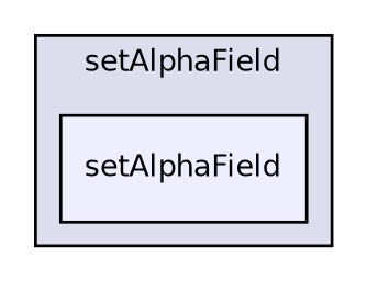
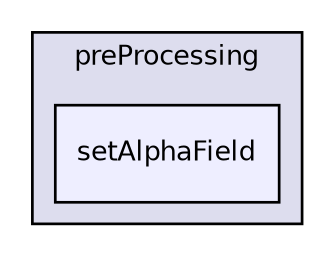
  digraph {
    compound=true
    n1 [fillcolor="#eeeeff" fontname=Helvetica fontsize=10 label=setAlphaField pencolor=black shape=box style=filled]
    subgraph cluster_1 {
      bgcolor="#ddddee"
      fontname=Helvetica
      fontsize=10
-     label=setAlphaField
+     label=preProcessing
      pencolor=black
      n1
    }
  }
